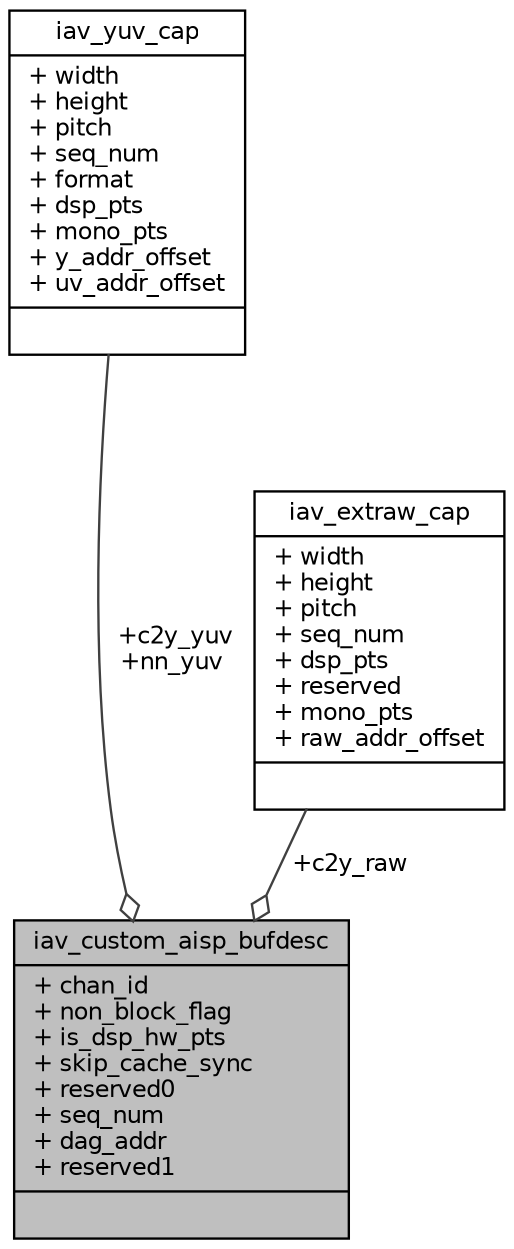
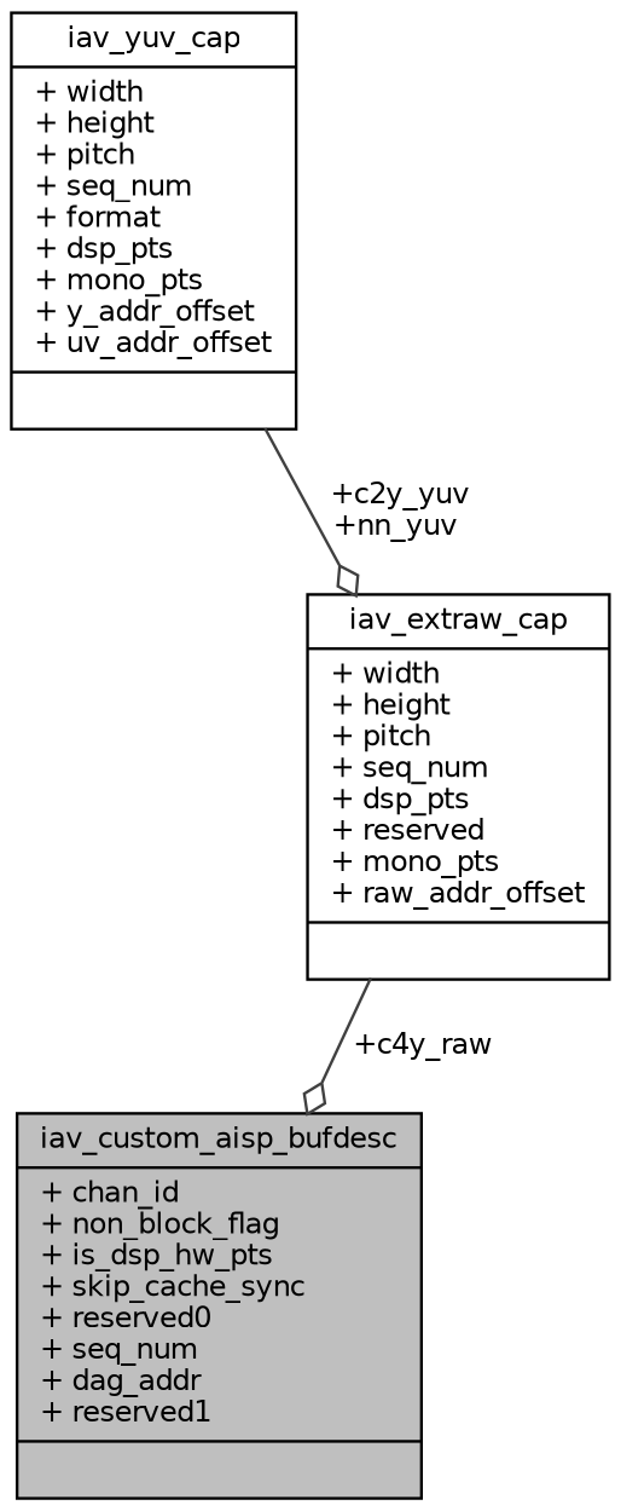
  digraph {
    node [color=black fontname=Helvetica fontsize=10 shape=record]
    edge [arrowhead=odiamond color=grey25 fontname=Helvetica fontsize=10 labelfontname=Helvetica labelfontsize=10 style=solid]
    n1 [fillcolor=grey75 fontcolor=black height=0.2 label="{iav_custom_aisp_bufdesc\n|+ chan_id\l+ non_block_flag\l+ is_dsp_hw_pts\l+ skip_cache_sync\l+ reserved0\l+ seq_num\l+ dag_addr\l+ reserved1\l|}" style=filled width=0.4]
    n2 [height=0.2 label="{iav_extraw_cap\n|+ width\l+ height\l+ pitch\l+ seq_num\l+ dsp_pts\l+ reserved\l+ mono_pts\l+ raw_addr_offset\l|}" width=0.4]
    n3 [height=0.2 label="{iav_yuv_cap\n|+ width\l+ height\l+ pitch\l+ seq_num\l+ format\l+ dsp_pts\l+ mono_pts\l+ y_addr_offset\l+ uv_addr_offset\l|}" width=0.4]
-   n2 -> n1 [label=" +c2y_raw"]
-   n3 -> n1 [label=" +c2y_yuv\n+nn_yuv"]
+   n2 -> n1 [label=" +c4y_raw"]
+   n3 -> n2 [label=" +c2y_yuv\n+nn_yuv"]
  }
